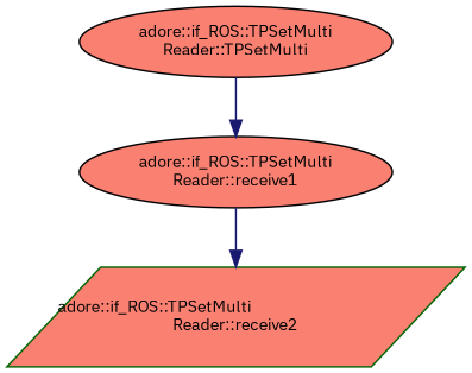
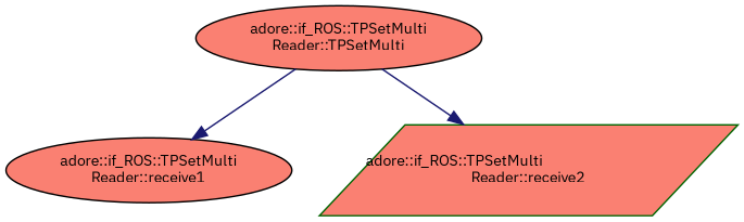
  digraph {
    fontname="IBM Plex Sans"
    rankdir=TB
    node [color=black fillcolor=salmon fontname="IBM Plex Sans" fontsize=10 shape=ellipse style=filled]
    edge [color=midnightblue fontname="IBM Plex Sans" fontsize=10 labelfontname=Helvetica labelfontsize=10 style=solid]
    n1 [fontcolor=black height=0.2 label="adore::if_ROS::TPSetMulti\lReader::TPSetMulti" width=0.4]
    n2 [height=0.2 label="adore::if_ROS::TPSetMulti\lReader::receive1" width=0.4]
    n3 [color=darkgreen height=0.2 label="adore::if_ROS::TPSetMulti\lReader::receive2" shape=parallelogram width=0.4]
    n1 -> n2
-   n2 -> n3
+   n1 -> n3
  }
